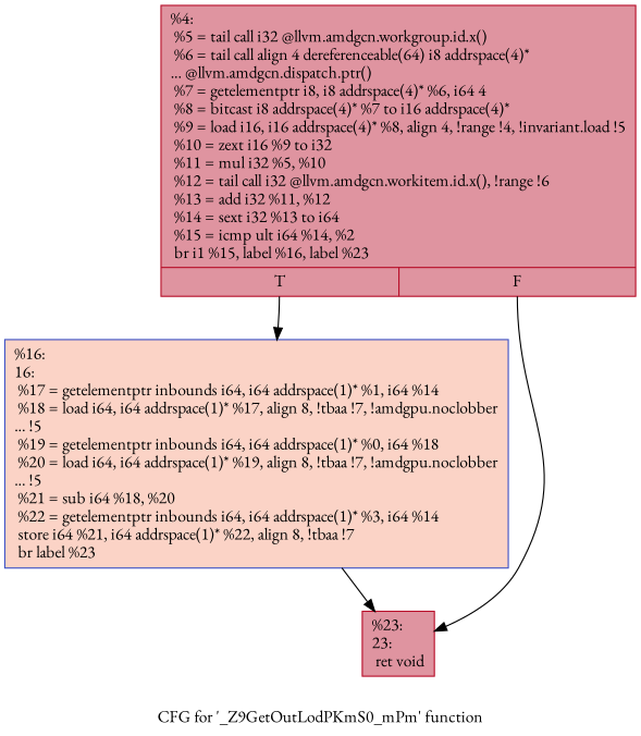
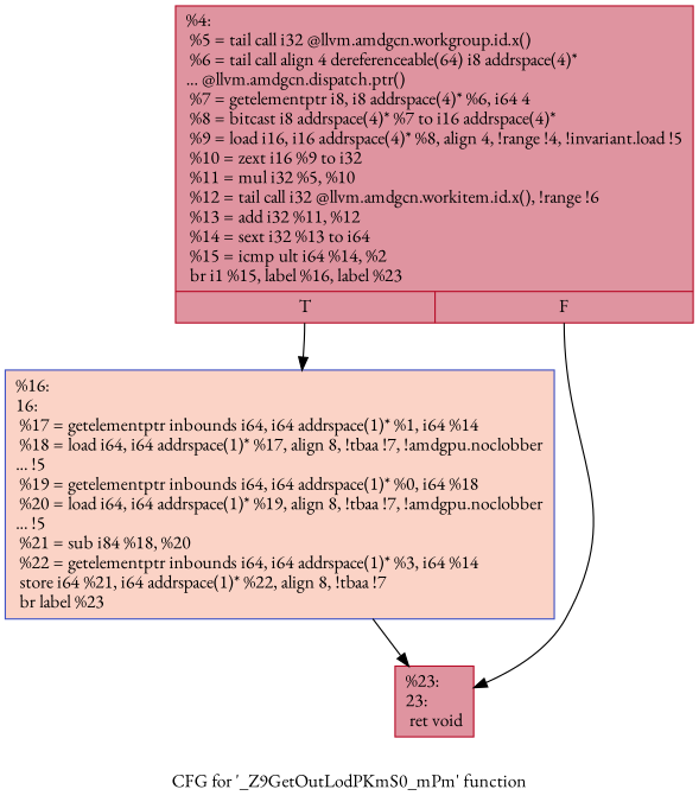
  digraph {
    label="CFG for '_Z9GetOutLodPKmS0_mPm' function"
    fontname="EB Garamond"
    node [color="#b70d28ff" fillcolor="#b70d2870" shape=record style=filled fontname="EB Garamond"]
    edge [fontname="EB Garamond"]
    n1 [label="{%4:\l  %5 = tail call i32 @llvm.amdgcn.workgroup.id.x()\l  %6 = tail call align 4 dereferenceable(64) i8 addrspace(4)*\l... @llvm.amdgcn.dispatch.ptr()\l  %7 = getelementptr i8, i8 addrspace(4)* %6, i64 4\l  %8 = bitcast i8 addrspace(4)* %7 to i16 addrspace(4)*\l  %9 = load i16, i16 addrspace(4)* %8, align 4, !range !4, !invariant.load !5\l  %10 = zext i16 %9 to i32\l  %11 = mul i32 %5, %10\l  %12 = tail call i32 @llvm.amdgcn.workitem.id.x(), !range !6\l  %13 = add i32 %11, %12\l  %14 = sext i32 %13 to i64\l  %15 = icmp ult i64 %14, %2\l  br i1 %15, label %16, label %23\l|{<s0>T|<s1>F}}"]
-   n2 [color="#3d50c3ff" fillcolor="#f59c7d70" label="{%16:\l16:                                               \l  %17 = getelementptr inbounds i64, i64 addrspace(1)* %1, i64 %14\l  %18 = load i64, i64 addrspace(1)* %17, align 8, !tbaa !7, !amdgpu.noclobber\l... !5\l  %19 = getelementptr inbounds i64, i64 addrspace(1)* %0, i64 %18\l  %20 = load i64, i64 addrspace(1)* %19, align 8, !tbaa !7, !amdgpu.noclobber\l... !5\l  %21 = sub i64 %18, %20\l  %22 = getelementptr inbounds i64, i64 addrspace(1)* %3, i64 %14\l  store i64 %21, i64 addrspace(1)* %22, align 8, !tbaa !7\l  br label %23\l}"]
+   n2 [color="#3d50c3ff" fillcolor="#f59c7d70" label="{%16:\l16:                                               \l  %17 = getelementptr inbounds i64, i64 addrspace(1)* %1, i64 %14\l  %18 = load i64, i64 addrspace(1)* %17, align 8, !tbaa !7, !amdgpu.noclobber\l... !5\l  %19 = getelementptr inbounds i64, i64 addrspace(1)* %0, i64 %18\l  %20 = load i64, i64 addrspace(1)* %19, align 8, !tbaa !7, !amdgpu.noclobber\l... !5\l  %21 = sub i84 %18, %20\l  %22 = getelementptr inbounds i64, i64 addrspace(1)* %3, i64 %14\l  store i64 %21, i64 addrspace(1)* %22, align 8, !tbaa !7\l  br label %23\l}"]
    n3 [label="{%23:\l23:                                               \l  ret void\l}"]
    n1 -> n2 [tailport=s0]
    n1 -> n3 [tailport=s1]
    n2 -> n3
  }
